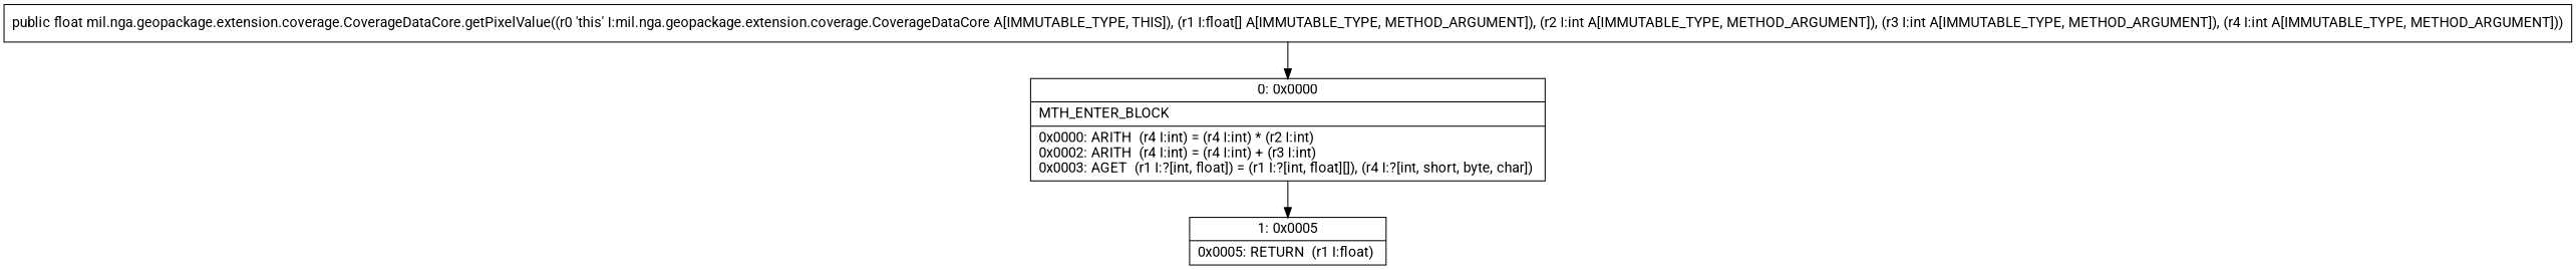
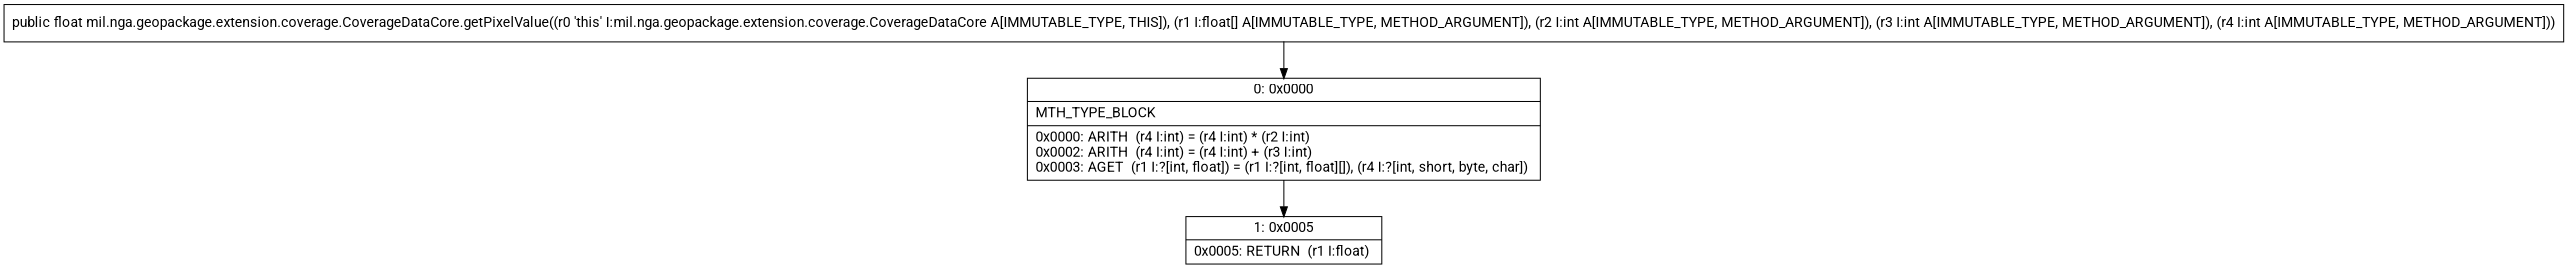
  digraph {
    fontname=Roboto
    node [shape=record fontname=Roboto]
    edge [fontname=Roboto]
-   n1 [label="{0\:\ 0x0000|MTH_ENTER_BLOCK\l|0x0000: ARITH  (r4 I:int) = (r4 I:int) * (r2 I:int) \l0x0002: ARITH  (r4 I:int) = (r4 I:int) + (r3 I:int) \l0x0003: AGET  (r1 I:?[int, float]) = (r1 I:?[int, float][]), (r4 I:?[int, short, byte, char]) \l}"]
+   n1 [label="{0\:\ 0x0000|MTH_TYPE_BLOCK\l|0x0000: ARITH  (r4 I:int) = (r4 I:int) * (r2 I:int) \l0x0002: ARITH  (r4 I:int) = (r4 I:int) + (r3 I:int) \l0x0003: AGET  (r1 I:?[int, float]) = (r1 I:?[int, float][]), (r4 I:?[int, short, byte, char]) \l}"]
    n2 [label="{1\:\ 0x0005|0x0005: RETURN  (r1 I:float) \l}"]
    n3 [label="{public float mil.nga.geopackage.extension.coverage.CoverageDataCore.getPixelValue((r0 'this' I:mil.nga.geopackage.extension.coverage.CoverageDataCore A[IMMUTABLE_TYPE, THIS]), (r1 I:float[] A[IMMUTABLE_TYPE, METHOD_ARGUMENT]), (r2 I:int A[IMMUTABLE_TYPE, METHOD_ARGUMENT]), (r3 I:int A[IMMUTABLE_TYPE, METHOD_ARGUMENT]), (r4 I:int A[IMMUTABLE_TYPE, METHOD_ARGUMENT])) }"]
    n1 -> n2
    n3 -> n1
  }
